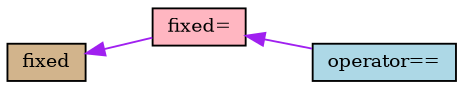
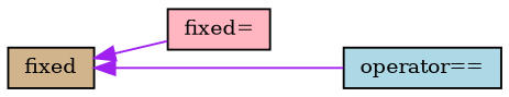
  digraph {
    fontname="DejaVu Serif"
    rankdir=LR
    node [color=black fontname="DejaVu Serif" fontsize=10 shape=record style=filled]
    edge [color=purple dir=back fontname="DejaVu Serif" fontsize=10 labelfontname=FreeSans labelfontsize=10 style=solid]
    n1 [fillcolor=tan fontcolor=black height=0.2 label=fixed width=0.4]
    n2 [fillcolor=lightpink height=0.2 label="fixed=" width=0.4]
    n3 [fillcolor=lightblue height=0.2 label="operator==" width=0.4]
    n1 -> n2
-   n2 -> n3
+   n1 -> n3
  }
